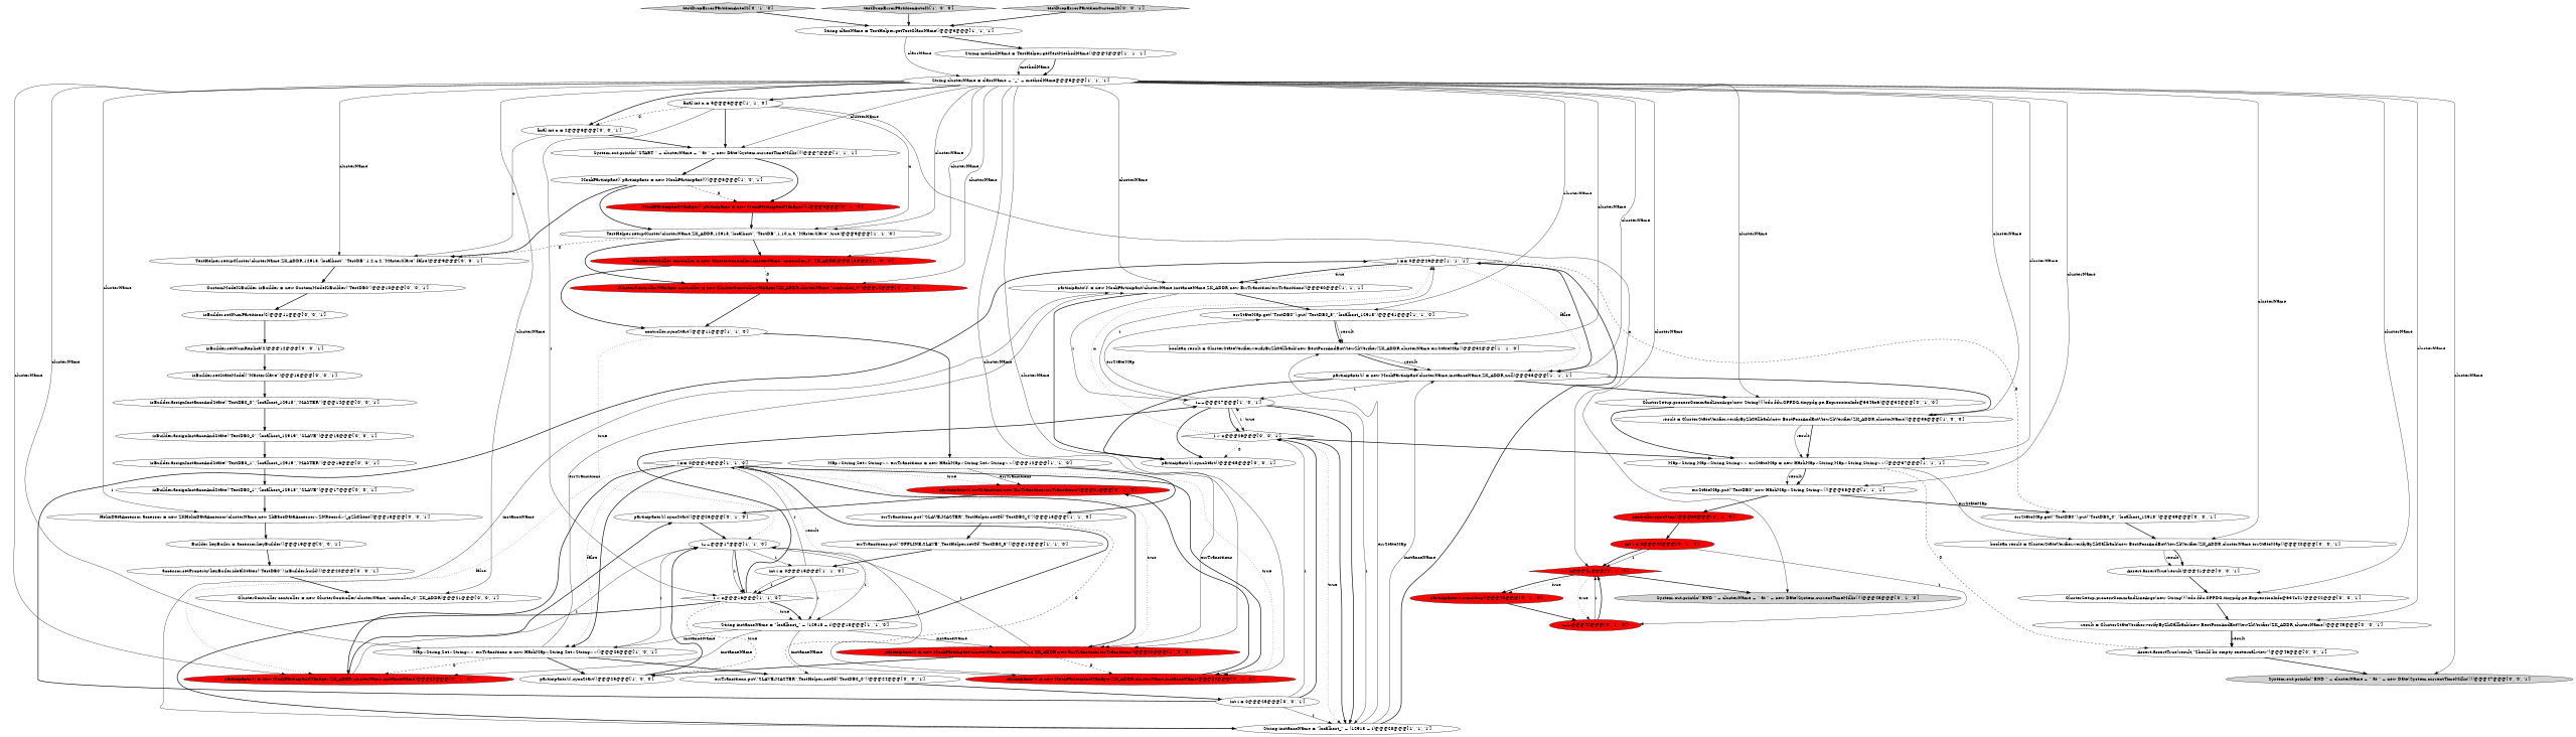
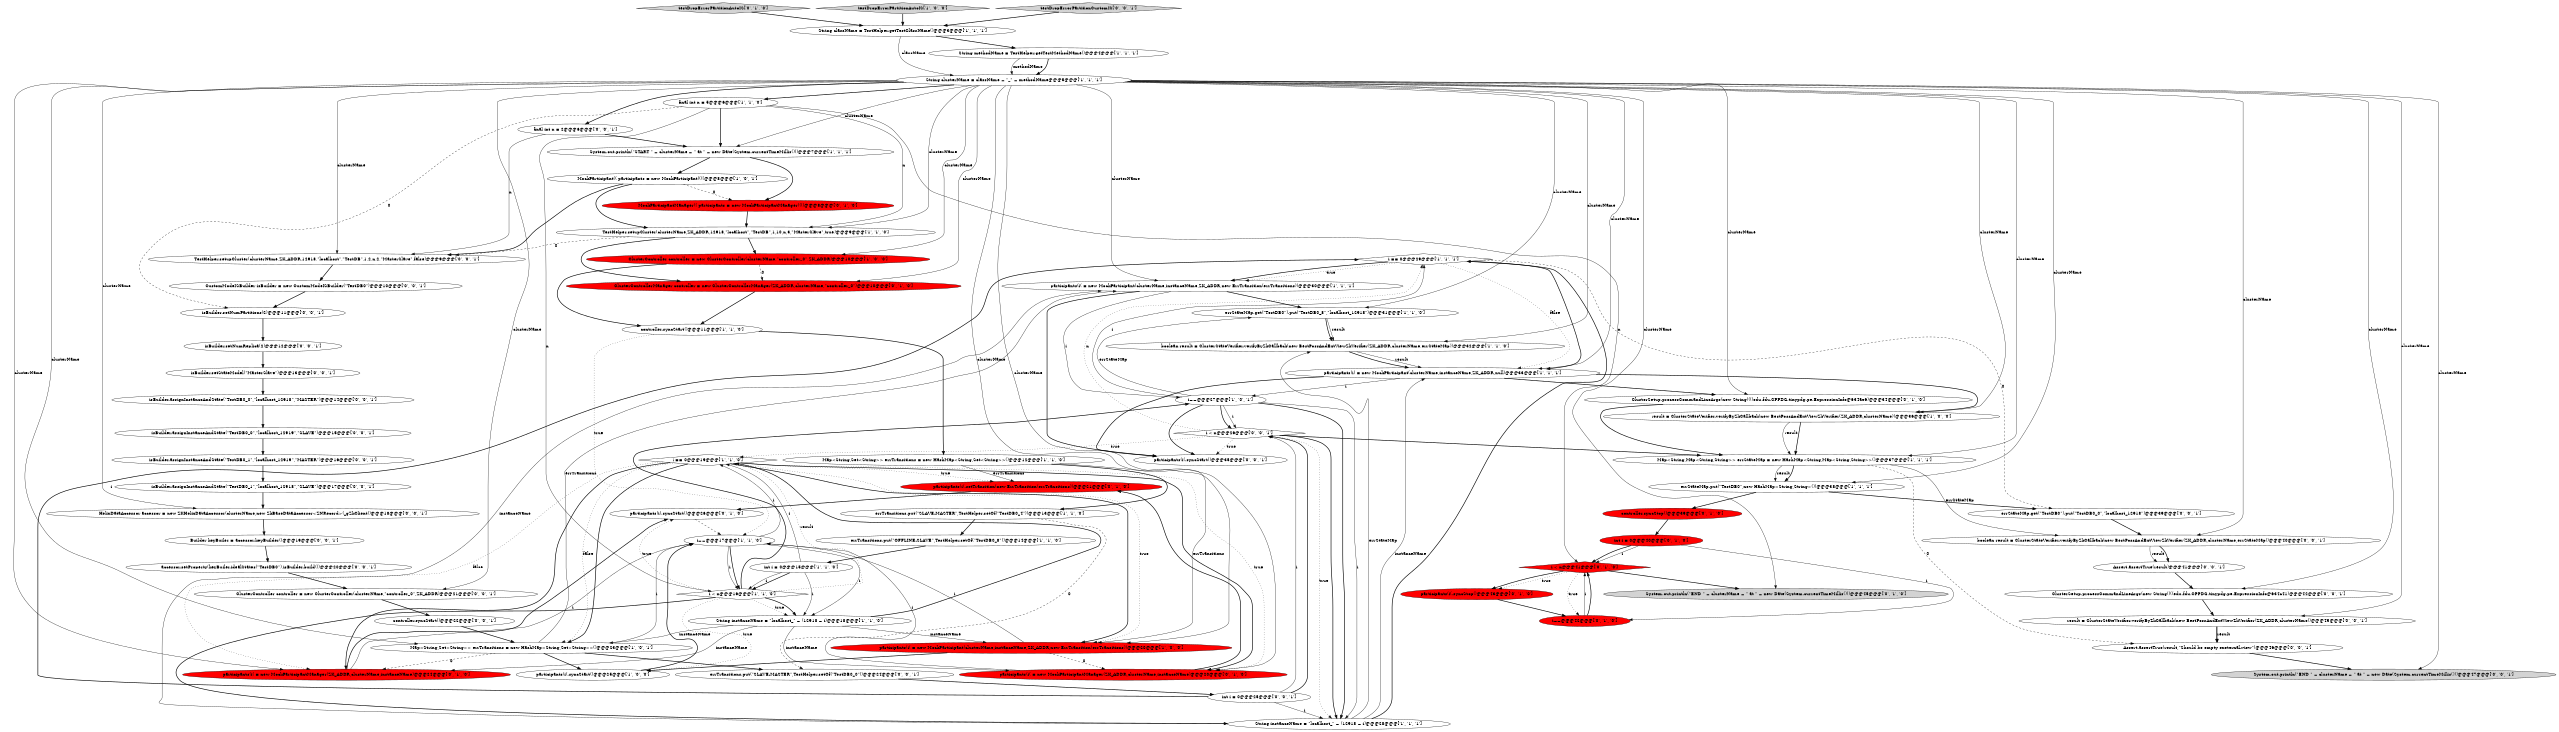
  digraph {
    node [fillcolor=white shape=ellipse style=filled]
    edge [style=bold]
    n1 [label="i == 0@@@29@@@['1', '1', '1']" shape=diamond]
    n2 [label="participants(i( = new MockParticipant(clusterName,instanceName,ZK_ADDR,new ErrTransition(errTransitions))@@@30@@@['1', '1', '1']"]
    n3 [label="participants(i( = new MockParticipant(clusterName,instanceName,ZK_ADDR,null)@@@33@@@['1', '1', '1']"]
    n4 [label="errStateMap.get(\"TestDB0\").put(\"TestDB0_0\",\"localhost_12918\")@@@39@@@['0', '0', '1']"]
    n5 [label="errStateMap.get(\"TestDB0\").put(\"TestDB0_8\",\"localhost_12918\")@@@31@@@['1', '1', '0']"]
    n6 [label="participants(i(.syncStart()@@@35@@@['0', '0', '1']"]
    n7 [label="i++@@@27@@@['1', '0', '1']"]
    n8 [label="ClusterSetup.processCommandLineArgs(new String((((edu.fdu.CPPDG.tinypdg.pe.ExpressionInfo@634ae6)@@@34@@@['0', '1', '0']"]
    n9 [label="result = ClusterStateVerifier.verifyByZkCallback(new BestPossAndExtViewZkVerifier(ZK_ADDR,clusterName))@@@36@@@['1', '0', '0']"]
    n10 [label="boolean result = ClusterStateVerifier.verifyByZkCallback(new BestPossAndExtViewZkVerifier(ZK_ADDR,clusterName,errStateMap))@@@40@@@['0', '0', '1']"]
    n11 [label="Map<String,Set<String>> errTransitions = new HashMap<String,Set<String>>()@@@12@@@['1', '1', '0']"]
    n12 [label="errTransitions.put(\"SLAVE-MASTER\",TestHelper.setOf(\"TestDB0_4\"))@@@13@@@['1', '1', '0']"]
    n13 [fillcolor=red label="participants(i(.setTransition(new ErrTransition(errTransitions))@@@21@@@['0', '1', '0']"]
    n14 [fillcolor=red label="participants(i( = new MockParticipant(clusterName,instanceName,ZK_ADDR,new ErrTransition(errTransitions))@@@20@@@['1', '0', '0']"]
    n15 [label="errTransitions.put(\"SLAVE-MASTER\",TestHelper.setOf(\"TestDB0_0\"))@@@24@@@['0', '0', '1']"]
    n16 [label="errTransitions.put(\"OFFLINE-SLAVE\",TestHelper.setOf(\"TestDB0_8\"))@@@14@@@['1', '1', '0']"]
    n17 [label="participants(i(.syncStart()@@@26@@@['0', '1', '0']"]
    n18 [label="i++@@@17@@@['1', '1', '0']"]
    n19 [fillcolor=red label="participants(i( = new MockParticipantManager(ZK_ADDR,clusterName,instanceName)@@@20@@@['0', '1', '0']"]
    n20 [label="participants(i(.syncStart()@@@25@@@['1', '0', '0']"]
    n21 [label="i == 0@@@19@@@['1', '1', '0']" shape=diamond]
    n22 [label="i < n@@@16@@@['1', '1', '0']" shape=diamond]
    n23 [label="String instanceName = \"localhost_\" + (12918 + i)@@@18@@@['1', '1', '0']"]
    n24 [fillcolor=red label="participants(i( = new MockParticipantManager(ZK_ADDR,clusterName,instanceName)@@@24@@@['0', '1', '0']"]
    n25 [label="Map<String,Set<String>> errTransitions = new HashMap<String,Set<String>>()@@@23@@@['1', '0', '1']"]
    n26 [label="String instanceName = \"localhost_\" + (12918 + i)@@@28@@@['1', '1', '1']"]
    n27 [label="int i = 0@@@15@@@['1', '1', '0']"]
    n28 [label="Assert.assertTrue(result,\"Should be empty exeternal-view\")@@@46@@@['0', '0', '1']"]
    n29 [fillcolor=lightgray label="System.out.println(\"END \" + clusterName + \" at \" + new Date(System.currentTimeMillis()))@@@47@@@['0', '0', '1']"]
    n30 [label="String className = TestHelper.getTestClassName()@@@3@@@['1', '1', '1']"]
    n31 [label="String methodName = TestHelper.getTestMethodName()@@@4@@@['1', '1', '1']"]
    n32 [label="String clusterName = className + \"_\" + methodName@@@5@@@['1', '1', '1']"]
    n33 [label="final int n = 5@@@6@@@['1', '1', '0']"]
    n34 [label="TestHelper.setupCluster(clusterName,ZK_ADDR,12918,\"localhost\",\"TestDB\",1,10,n,3,\"MasterSlave\",true)@@@9@@@['1', '1', '0']"]
    n35 [label="System.out.println(\"START \" + clusterName + \" at \" + new Date(System.currentTimeMillis()))@@@7@@@['1', '1', '1']"]
    n36 [label="final int n = 2@@@6@@@['0', '0', '1']"]
    n37 [label="errStateMap.put(\"TestDB0\",new HashMap<String,String>())@@@38@@@['1', '1', '1']"]
    n38 [label="boolean result = ClusterStateVerifier.verifyByZkCallback(new BestPossAndExtViewZkVerifier(ZK_ADDR,clusterName,errStateMap))@@@32@@@['1', '1', '0']"]
    n39 [label="TestHelper.setupCluster(clusterName,ZK_ADDR,12918,\"localhost\",\"TestDB\",1,2,n,2,\"MasterSlave\",false)@@@9@@@['0', '0', '1']"]
    n40 [fillcolor=red label="ClusterControllerManager controller = new ClusterControllerManager(ZK_ADDR,clusterName,\"controller_0\")@@@10@@@['0', '1', '0']"]
    n41 [fillcolor=red label="ClusterController controller = new ClusterController(clusterName,\"controller_0\",ZK_ADDR)@@@10@@@['1', '0', '0']"]
    n42 [label="ClusterSetup.processCommandLineArgs(new String((((edu.fdu.CPPDG.tinypdg.pe.ExpressionInfo@634c41)@@@42@@@['0', '0', '1']"]
    n43 [label="result = ClusterStateVerifier.verifyByZkCallback(new BestPossAndExtViewZkVerifier(ZK_ADDR,clusterName))@@@45@@@['0', '0', '1']"]
    n44 [label="ClusterController controller = new ClusterController(clusterName,\"controller_0\",ZK_ADDR)@@@21@@@['0', '0', '1']"]
    n45 [label="HelixDataAccessor accessor = new ZKHelixDataAccessor(clusterName,new ZkBaseDataAccessor<ZNRecord>(_gZkClient))@@@18@@@['0', '0', '1']"]
    n46 [label="Map<String,Map<String,String>> errStateMap = new HashMap<String,Map<String,String>>()@@@37@@@['1', '1', '1']"]
    n47 [fillcolor=lightgray label="System.out.println(\"END \" + clusterName + \" at \" + new Date(System.currentTimeMillis()))@@@45@@@['0', '1', '0']"]
    n48 [label="int i = 0@@@25@@@['0', '0', '1']"]
    n49 [fillcolor=red label="i < n@@@41@@@['0', '1', '0']" shape=diamond]
    n50 [fillcolor=red label="participants(i(.syncStop()@@@43@@@['0', '1', '0']"]
    n51 [fillcolor=red label="i++@@@42@@@['0', '1', '0']"]
    n52 [label="MockParticipant(( participants = new MockParticipant((((@@@8@@@['1', '0', '1']"]
    n53 [fillcolor=red label="MockParticipantManager(( participants = new MockParticipantManager((((@@@8@@@['0', '1', '0']"]
    n54 [fillcolor=red label="controller.syncStop()@@@39@@@['0', '1', '0']"]
    n55 [fillcolor=red label="int i = 0@@@40@@@['0', '1', '0']"]
    n56 [label="isBuilder.setNumPartitions(2)@@@11@@@['0', '0', '1']"]
    n57 [label="isBuilder.setNumReplica(2)@@@12@@@['0', '0', '1']"]
    n58 [label="isBuilder.setStateModel(\"MasterSlave\")@@@13@@@['0', '0', '1']"]
    n59 [label="CustomModeISBuilder isBuilder = new CustomModeISBuilder(\"TestDB0\")@@@10@@@['0', '0', '1']"]
    n60 [label="controller.syncStart()@@@11@@@['1', '1', '0']"]
    n61 [label="i < n@@@26@@@['0', '0', '1']" shape=diamond]
    n62 [fillcolor=lightgray label="testDropErrorPartitionAutoIS['0', '1', '0']" shape=diamond]
+   n63 [label="controller.syncStart()@@@22@@@['0', '0', '1']"]
    n64 [label="isBuilder.assignInstanceAndState(\"TestDB0_0\",\"localhost_12918\",\"MASTER\")@@@14@@@['0', '0', '1']"]
    n65 [label="isBuilder.assignInstanceAndState(\"TestDB0_0\",\"localhost_12919\",\"SLAVE\")@@@15@@@['0', '0', '1']"]
    n66 [label="isBuilder.assignInstanceAndState(\"TestDB0_1\",\"localhost_12918\",\"SLAVE\")@@@17@@@['0', '0', '1']"]
    n67 [label="Builder keyBuiler = accessor.keyBuilder()@@@19@@@['0', '0', '1']"]
    n68 [label="Assert.assertTrue(result)@@@41@@@['0', '0', '1']"]
    n69 [fillcolor=lightgray label="testDropErrorPartitionAutoIS['1', '0', '0']" shape=diamond]
    n70 [label="isBuilder.assignInstanceAndState(\"TestDB0_1\",\"localhost_12919\",\"MASTER\")@@@16@@@['0', '0', '1']"]
    n71 [label="accessor.setProperty(keyBuiler.idealStates(\"TestDB0\"),isBuilder.build())@@@20@@@['0', '0', '1']"]
    n72 [fillcolor=lightgray label="testDropErrorPartitionCustomIS['0', '0', '1']" shape=diamond]
    n1 -> n2 [label=true style=dotted]
    n1 -> n2
    n1 -> n3
    n1 -> n3 [label=false style=dotted]
    n1 -> n4 [label=0 style=dashed]
    n2 -> n5
    n2 -> n6
    n2 -> n7 [label=i style=solid]
    n3 -> n6
    n3 -> n7 [label=i style=solid]
    n3 -> n8
    n3 -> n9
    n4 -> n10
    n5 -> n38 [label=result style=solid]
    n5 -> n38
    n7 -> n1 [label=i style=solid]
    n7 -> n5 [label=errStateMap style=solid]
    n7 -> n6
    n7 -> n26 [label=i style=solid]
    n7 -> n26
    n7 -> n61
    n7 -> n61 [label=i style=solid]
    n8 -> n46
    n9 -> n46 [label=result style=solid]
    n9 -> n46
    n10 -> n68 [label=result style=solid]
    n10 -> n68
    n11 -> n12
    n11 -> n13 [label=errTransitions style=solid]
    n11 -> n14 [label=errTransitions style=solid]
    n12 -> n15 [label=0 style=dashed]
    n12 -> n16
    n13 -> n17
    n14 -> n18 [label=i style=solid]
    n14 -> n19 [label=0 style=dashed]
    n14 -> n20
    n15 -> n48
    n16 -> n27
-   n17 -> n18
-   n18 -> n27 [label=i style=solid]
+   n17 -> n18 [style=dashed]
+   n18 -> n21 [label=i style=solid]
    n18 -> n22
    n18 -> n22 [label=i style=solid]
    n18 -> n23 [label=i style=solid]
    n19 -> n13
    n19 -> n18 [label=i style=solid]
    n20 -> n18
    n21 -> n13 [label=true style=dotted]
    n21 -> n14
    n21 -> n14 [label=true style=dotted]
    n21 -> n19 [label=true style=dotted]
    n21 -> n19
    n21 -> n24
    n21 -> n24 [label=false style=dotted]
    n21 -> n25 [label=false style=dotted]
    n21 -> n25
    n22 -> n7
-   n22 -> n20 [label=true style=dashed]
+   n22 -> n17 [label=true style=dotted]
+   n22 -> n20 [label=true style=dotted]
    n22 -> n21 [label=result style=dotted]
    n22 -> n23 [label=true style=dotted]
    n22 -> n23
    n22 -> n26
    n23 -> n14 [label=instanceName style=solid]
    n23 -> n19 [label=instanceName style=solid]
    n23 -> n21
    n23 -> n24 [label=instanceName style=solid]
    n23 -> n25 [label=instanceName style=solid]
    n24 -> n17
    n24 -> n18 [label=i style=solid]
    n25 -> n2 [label=errTransitions style=solid]
    n25 -> n15
    n25 -> n18 [label=i style=solid]
    n25 -> n20
    n25 -> n24 [label=0 style=dashed]
    n26 -> n1
    n26 -> n2 [label=instanceName style=solid]
    n26 -> n3 [label=instanceName style=solid]
    n26 -> n38 [label=errStateMap style=solid]
    n27 -> n21 [label=i style=solid]
    n27 -> n22
    n27 -> n22 [label=i style=solid]
    n27 -> n23 [label=i style=solid]
    n28 -> n29
    n30 -> n31
    n30 -> n32 [label=className style=solid]
    n31 -> n32
    n31 -> n32 [label=methodName style=solid]
    n32 -> n2 [label=clusterName style=solid]
    n32 -> n3 [label=clusterName style=solid]
    n32 -> n5 [label=clusterName style=solid]
    n32 -> n8 [label=clusterName style=solid]
    n32 -> n9 [label=clusterName style=solid]
    n32 -> n10 [label=clusterName style=solid]
    n32 -> n14 [label=clusterName style=solid]
    n32 -> n19 [label=clusterName style=solid]
    n32 -> n24 [label=clusterName style=solid]
    n32 -> n25 [label=clusterName style=solid]
    n32 -> n29 [label=clusterName style=solid]
    n32 -> n33
    n32 -> n34 [label=clusterName style=solid]
    n32 -> n35 [label=clusterName style=solid]
    n32 -> n36
    n32 -> n37 [label=clusterName style=solid]
    n32 -> n38 [label=clusterName style=solid]
    n32 -> n39 [label=clusterName style=solid]
    n32 -> n40 [label=clusterName style=solid]
    n32 -> n41 [label=clusterName style=solid]
    n32 -> n42 [label=clusterName style=solid]
    n32 -> n43 [label=clusterName style=solid]
    n32 -> n44 [label=clusterName style=solid]
    n32 -> n45 [label=clusterName style=solid]
    n32 -> n46 [label=clusterName style=solid]
    n32 -> n47 [label=clusterName style=solid]
-   n33 -> n22 [label=i style=solid]
+   n33 -> n22 [label=n style=solid]
    n33 -> n34 [label=n style=solid]
    n33 -> n35
-   n33 -> n36 [label=0 style=dashed]
+   n33 -> n56 [label=0 style=dashed]
    n33 -> n49 [label=n style=solid]
    n34 -> n39 [label=0 style=dashed]
    n34 -> n40
    n34 -> n41
    n35 -> n52
    n35 -> n53
    n36 -> n35
    n36 -> n39 [label=n style=solid]
    n37 -> n4
    n37 -> n54
    n38 -> n3 [label=result style=solid]
    n38 -> n3
    n39 -> n59
    n40 -> n60
    n41 -> n40 [label=0 style=dashed]
    n41 -> n60
    n42 -> n43
    n43 -> n28 [label=result style=solid]
    n43 -> n28
+   n44 -> n63
    n45 -> n67
    n46 -> n10 [label=errStateMap style=solid]
    n46 -> n28 [label=0 style=dashed]
    n46 -> n37 [label=result style=solid]
    n46 -> n37
    n48 -> n1 [label=i]
    n48 -> n26 [label=i style=solid]
    n48 -> n61
    n48 -> n61 [label=i style=solid]
    n49 -> n47
    n49 -> n50
    n49 -> n50 [label=true style=dotted]
    n49 -> n51 [label=true style=dotted]
    n50 -> n51
    n51 -> n49 [label=i style=solid]
    n51 -> n49
    n52 -> n34
    n52 -> n39
    n52 -> n53 [label=0 style=dashed]
    n53 -> n34
    n54 -> n55
    n55 -> n49 [label=i style=solid]
    n55 -> n49
    n55 -> n51 [label=i style=solid]
    n56 -> n57
    n57 -> n58
    n58 -> n64
    n59 -> n56
    n60 -> n11
    n60 -> n18 [label=true style=dotted]
    n61 -> n1 [label=n style=dotted]
-   n61 -> n6 [label=0 style=dotted]
-   n61 -> n7 [label=true style=dotted]
+   n61 -> n6 [label=true style=dotted]
+   n61 -> n21 [label=true style=dotted]
    n61 -> n26
    n61 -> n26 [label=true style=dotted]
    n61 -> n46
    n62 -> n30
+   n63 -> n25
    n64 -> n65
    n65 -> n70
    n66 -> n45
    n67 -> n71
    n68 -> n42
    n69 -> n30
    n70 -> n66
    n71 -> n44
    n72 -> n30
  }
